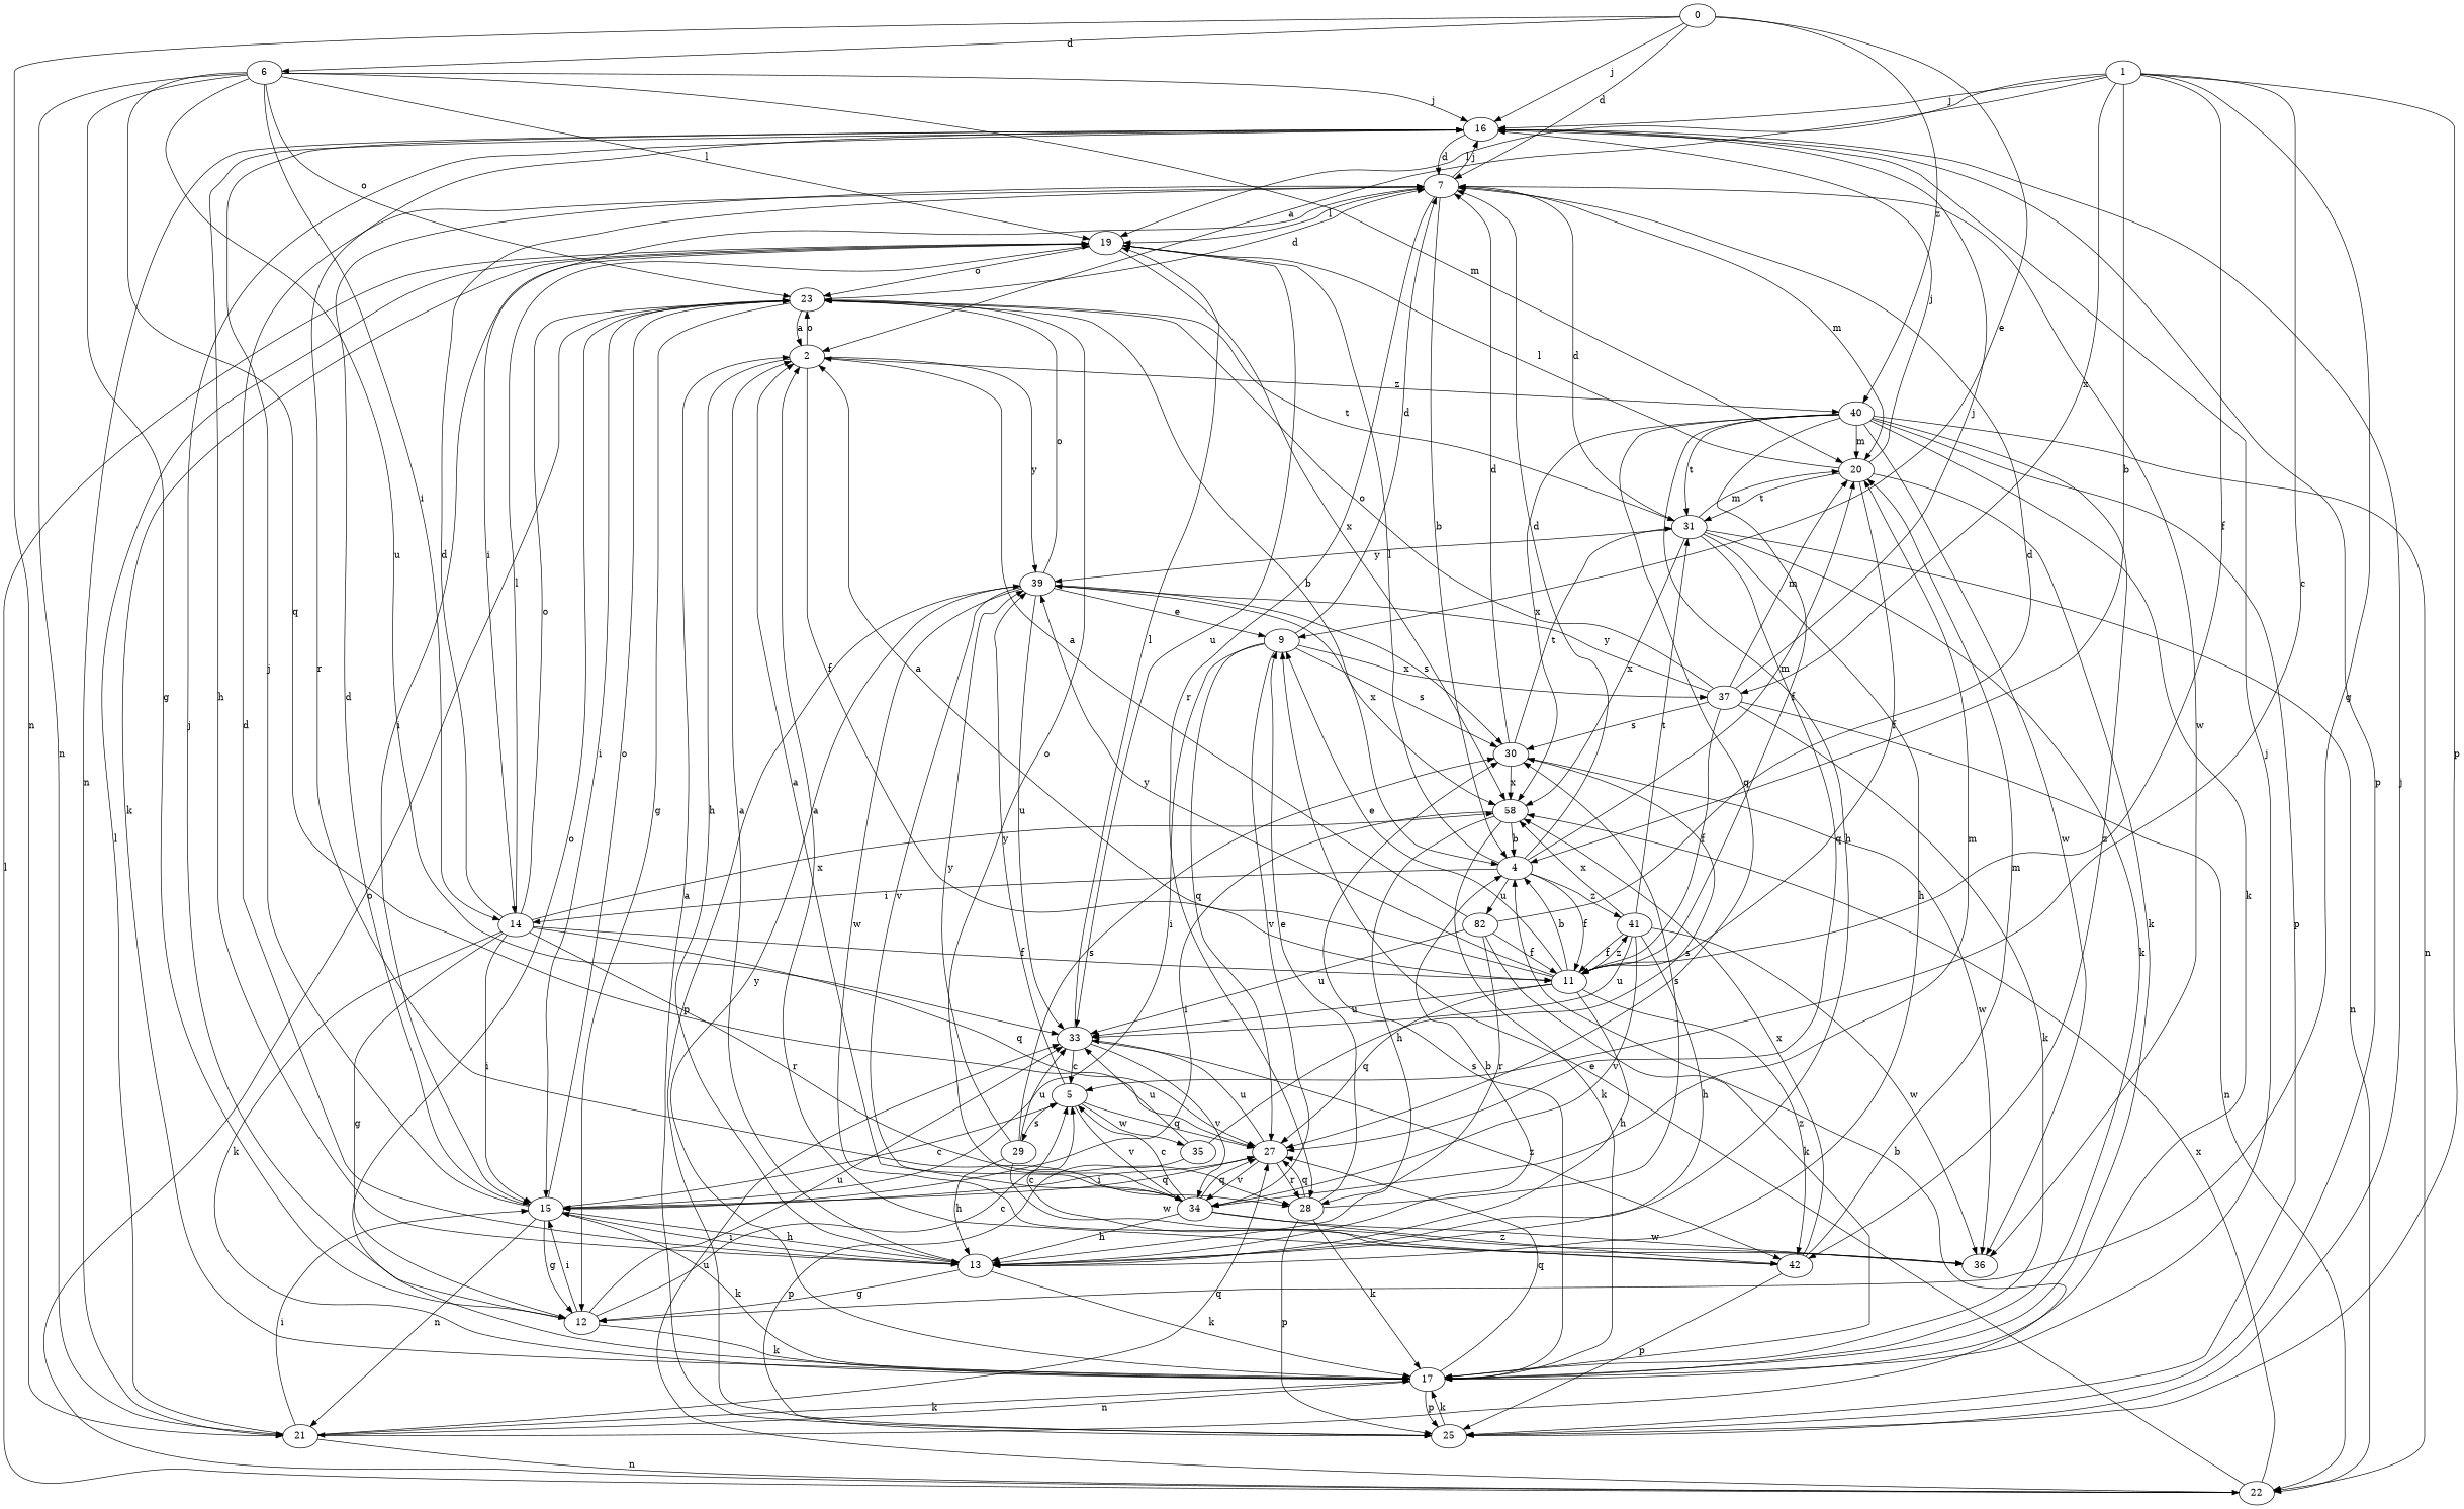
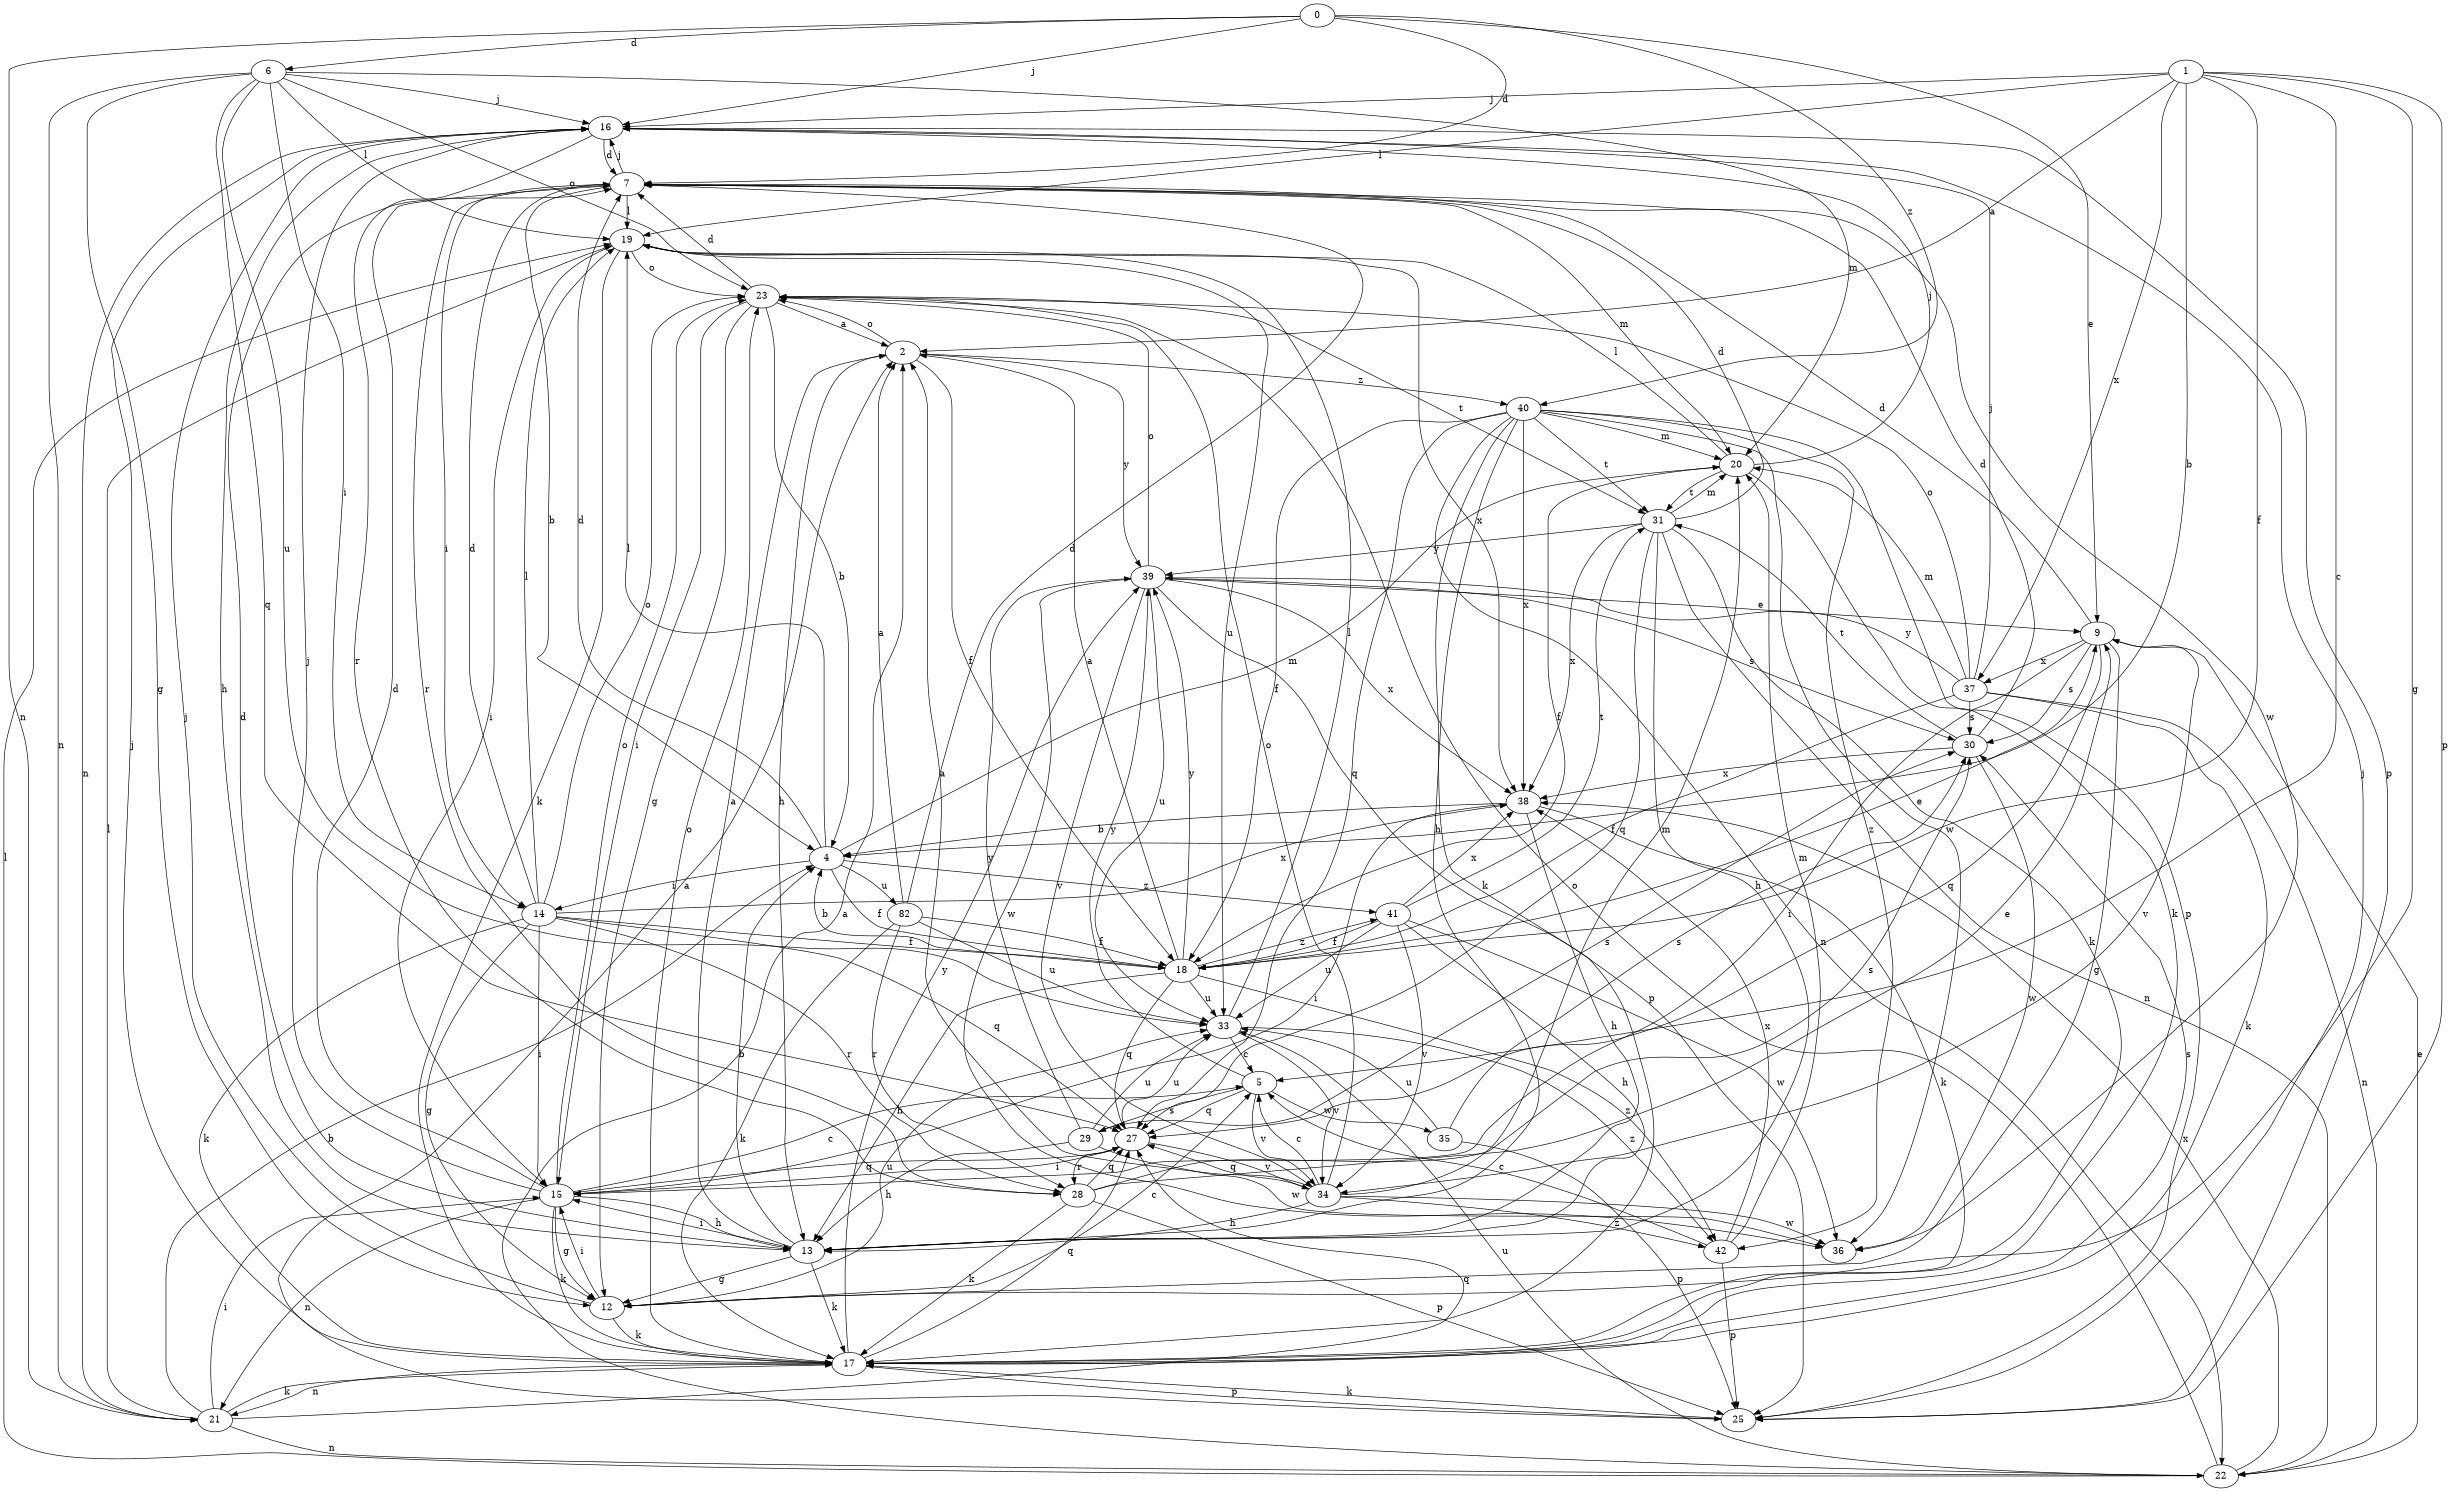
  strict digraph {
    0
    6
    7
    9
    16
    21
    40
    12
    19
    23
    14
    20
    27
    33
    4
    28
    36
    37
    34
    15
    30
    25
    13
    17
    22
-   11
+   11 [label=18]
    42
-   38 [label=58]
+   38
    31
    1
    2
    5
    39
    n34 [label=82]
    41
    29
    35
    0 -> 6 [label=d]
    0 -> 7 [label=d]
    0 -> 9 [label=e]
    0 -> 16 [label=j]
    0 -> 21 [label=n]
    0 -> 40 [label=z]
    6 -> 16 [label=j]
    6 -> 21 [label=n]
    6 -> 12 [label=g]
    6 -> 19 [label=l]
    6 -> 23 [label=o]
    6 -> 14 [label=i]
    6 -> 20 [label=m]
    6 -> 27 [label=q]
    6 -> 33 [label=u]
    7 -> 16 [label=j]
    7 -> 19 [label=l]
    7 -> 14 [label=i]
    7 -> 20 [label=m]
    7 -> 4 [label=b]
    7 -> 28 [label=r]
    7 -> 36 [label=w]
    9 -> 7 [label=d]
+   9 -> 12 [label=g]
    9 -> 27 [label=q]
    9 -> 37 [label=x]
    9 -> 34 [label=v]
    9 -> 15 [label=i]
    9 -> 30 [label=s]
    16 -> 7 [label=d]
    16 -> 21 [label=n]
    16 -> 28 [label=r]
    16 -> 25 [label=p]
    16 -> 13 [label=h]
    21 -> 19 [label=l]
    21 -> 27 [label=q]
    21 -> 4 [label=b]
    21 -> 15 [label=i]
    21 -> 17 [label=k]
    21 -> 22 [label=n]
    40 -> 20 [label=m]
    40 -> 27 [label=q]
    40 -> 36 [label=w]
    40 -> 25 [label=p]
    40 -> 13 [label=h]
    40 -> 17 [label=k]
    40 -> 22 [label=n]
    40 -> 11 [label=f]
    40 -> 42 [label=z]
    40 -> 38 [label=x]
    40 -> 31 [label=t]
    12 -> 16 [label=j]
    12 -> 33 [label=u]
    12 -> 15 [label=i]
    12 -> 17 [label=k]
    12 -> 5 [label=c]
    19 -> 23 [label=o]
    19 -> 33 [label=u]
    19 -> 15 [label=i]
    19 -> 17 [label=k]
    19 -> 38 [label=x]
    23 -> 7 [label=d]
    23 -> 12 [label=g]
    23 -> 4 [label=b]
    23 -> 15 [label=i]
    23 -> 31 [label=t]
    23 -> 2 [label=a]
    14 -> 7 [label=d]
    14 -> 12 [label=g]
    14 -> 19 [label=l]
    14 -> 23 [label=o]
    14 -> 27 [label=q]
    14 -> 28 [label=r]
    14 -> 15 [label=i]
    14 -> 17 [label=k]
    14 -> 11 [label=f]
    14 -> 38 [label=x]
    20 -> 16 [label=j]
    20 -> 19 [label=l]
    20 -> 17 [label=k]
    20 -> 11 [label=f]
    20 -> 31 [label=t]
    27 -> 33 [label=u]
    27 -> 28 [label=r]
    27 -> 34 [label=v]
    27 -> 15 [label=i]
    33 -> 19 [label=l]
    33 -> 34 [label=v]
    33 -> 42 [label=z]
    33 -> 5 [label=c]
    4 -> 7 [label=d]
    4 -> 19 [label=l]
    4 -> 14 [label=i]
    4 -> 20 [label=m]
    4 -> 11 [label=f]
    4 -> n34 [label=u]
    4 -> 41 [label=z]
    28 -> 9 [label=e]
    28 -> 27 [label=q]
    28 -> 30 [label=s]
    28 -> 25 [label=p]
    28 -> 17 [label=k]
    37 -> 16 [label=j]
    37 -> 23 [label=o]
    37 -> 20 [label=m]
    37 -> 30 [label=s]
    37 -> 17 [label=k]
    37 -> 22 [label=n]
    37 -> 11 [label=f]
    37 -> 39 [label=y]
    34 -> 23 [label=o]
    34 -> 20 [label=m]
    34 -> 27 [label=q]
    34 -> 36 [label=w]
    34 -> 13 [label=h]
    34 -> 42 [label=z]
    34 -> 2 [label=a]
    34 -> 5 [label=c]
    15 -> 7 [label=d]
    15 -> 16 [label=j]
    15 -> 21 [label=n]
    15 -> 12 [label=g]
    15 -> 23 [label=o]
    15 -> 27 [label=q]
    15 -> 13 [label=h]
    15 -> 17 [label=k]
    15 -> 5 [label=c]
    30 -> 7 [label=d]
    30 -> 36 [label=w]
    30 -> 38 [label=x]
    30 -> 31 [label=t]
    25 -> 16 [label=j]
    25 -> 17 [label=k]
    25 -> 2 [label=a]
    13 -> 7 [label=d]
    13 -> 12 [label=g]
    13 -> 4 [label=b]
    13 -> 15 [label=i]
    13 -> 17 [label=k]
    13 -> 2 [label=a]
    17 -> 16 [label=j]
    17 -> 21 [label=n]
    17 -> 23 [label=o]
    17 -> 27 [label=q]
    17 -> 30 [label=s]
    17 -> 25 [label=p]
    17 -> 39 [label=y]
    22 -> 9 [label=e]
    22 -> 19 [label=l]
    22 -> 23 [label=o]
    22 -> 33 [label=u]
    22 -> 38 [label=x]
-   42 -> 2 [label=a]
+   22 -> 2 [label=a]
    11 -> 9 [label=e]
    11 -> 27 [label=q]
    11 -> 33 [label=u]
    11 -> 4 [label=b]
    11 -> 13 [label=h]
    11 -> 42 [label=z]
    11 -> 2 [label=a]
    11 -> 39 [label=y]
    11 -> 41 [label=z]
    42 -> 20 [label=m]
    42 -> 25 [label=p]
    42 -> 38 [label=x]
    42 -> 5 [label=c]
    38 -> 4 [label=b]
    38 -> 15 [label=i]
    38 -> 13 [label=h]
    38 -> 17 [label=k]
    31 -> 7 [label=d]
    31 -> 20 [label=m]
    31 -> 27 [label=q]
    31 -> 13 [label=h]
    31 -> 17 [label=k]
    31 -> 22 [label=n]
    31 -> 38 [label=x]
    31 -> 39 [label=y]
    1 -> 16 [label=j]
    1 -> 12 [label=g]
    1 -> 19 [label=l]
    1 -> 4 [label=b]
    1 -> 37 [label=x]
    1 -> 25 [label=p]
    1 -> 11 [label=f]
    1 -> 2 [label=a]
    1 -> 5 [label=c]
    2 -> 40 [label=z]
    2 -> 23 [label=o]
    2 -> 13 [label=h]
    2 -> 11 [label=f]
    2 -> 39 [label=y]
    5 -> 27 [label=q]
    5 -> 34 [label=v]
    5 -> 39 [label=y]
    5 -> 29 [label=s]
    5 -> 35 [label=w]
    39 -> 9 [label=e]
    39 -> 23 [label=o]
    39 -> 33 [label=u]
    39 -> 36 [label=w]
    39 -> 34 [label=v]
    39 -> 30 [label=s]
    39 -> 25 [label=p]
    39 -> 38 [label=x]
    n34 -> 7 [label=d]
    n34 -> 33 [label=u]
    n34 -> 28 [label=r]
    n34 -> 17 [label=k]
    n34 -> 11 [label=f]
    n34 -> 2 [label=a]
    41 -> 33 [label=u]
    41 -> 36 [label=w]
    41 -> 34 [label=v]
    41 -> 13 [label=h]
    41 -> 11 [label=f]
    41 -> 38 [label=x]
    41 -> 31 [label=t]
    29 -> 33 [label=u]
    29 -> 36 [label=w]
    29 -> 30 [label=s]
    29 -> 13 [label=h]
    29 -> 39 [label=y]
    35 -> 33 [label=u]
    35 -> 30 [label=s]
    35 -> 25 [label=p]
  }
